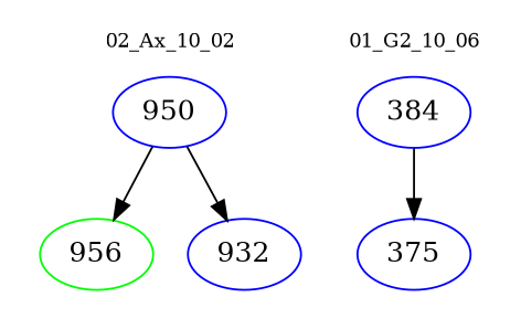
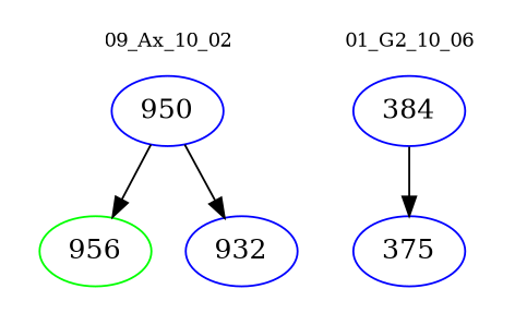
  digraph {
    node [color=blue]
    edge [color=black]
    n1 [color=green label=956]
    n2 [label=950]
    n3 [label=932]
    n4 [label=384]
    n5 [label=375]
    subgraph cluster_1 {
      color=white
      fontsize=10
-     label="02_Ax_10_02"
+     label="09_Ax_10_02"
      n1
      n2
      n3
    }
    subgraph cluster_2 {
      color=white
      fontsize=10
      label="01_G2_10_06"
      n4
      n5
    }
    n2 -> n1
    n2 -> n3
    n4 -> n5
  }
